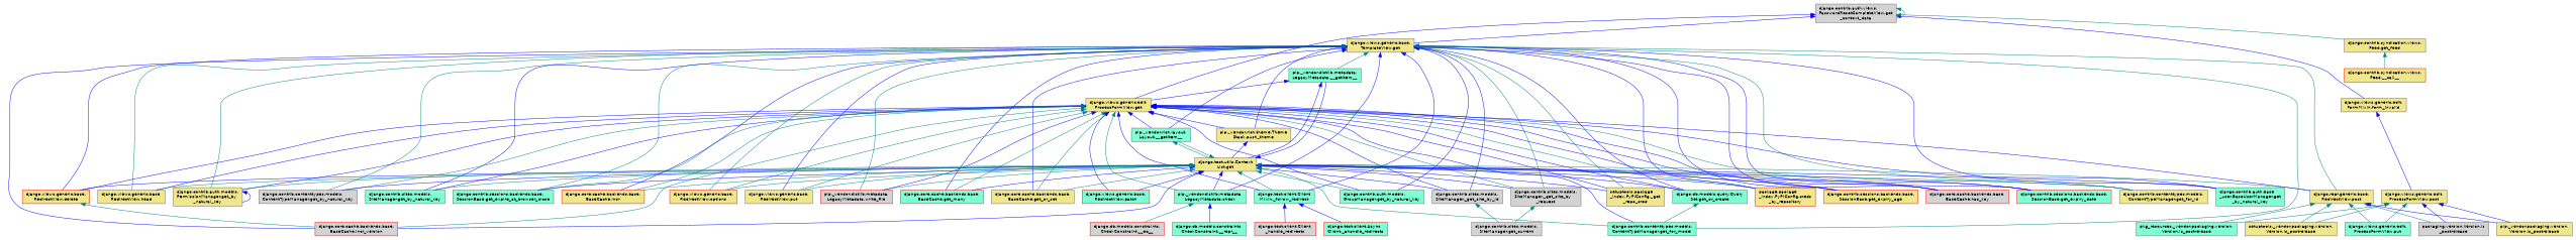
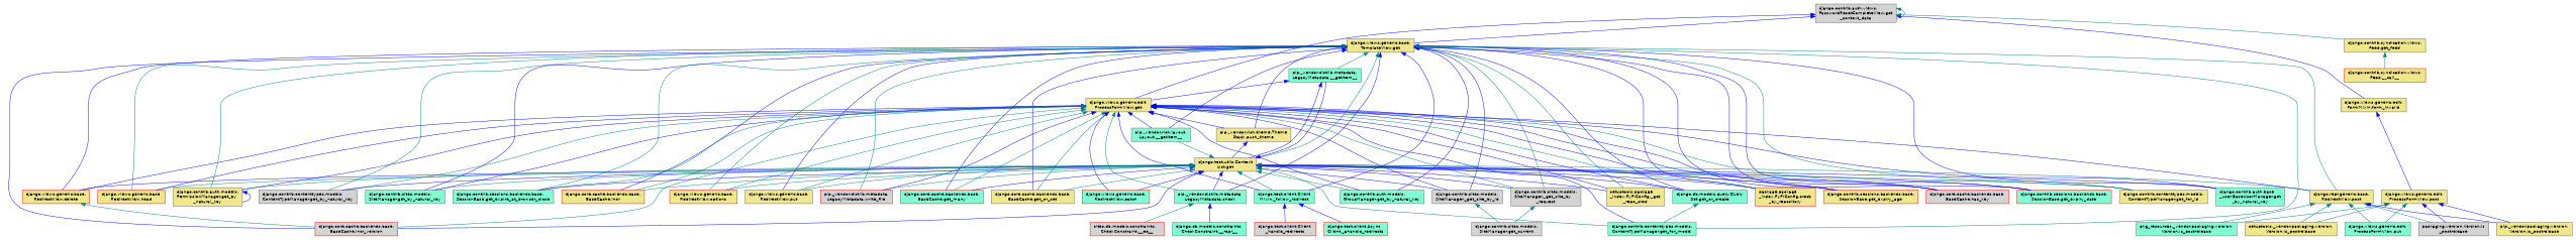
  digraph {
    rankdir=TB
    node [color=grey40 fillcolor=khaki fontname=Helvetica fontsize=10 shape=box style=filled]
    edge [color=blue dir=back fontname=Helvetica fontsize=10 labelfontname=Helvetica labelfontsize=10 style=solid]
    n1 [color=gray40 fillcolor=lightgrey fontcolor=black height=0.2 label="django.contrib.auth.views.\lPasswordResetCompleteView.get\l_context_data" width=0.4]
    n2 [height=0.2 label="django.views.generic.edit.\lFormMixin.form_invalid" width=0.4]
    n3 [height=0.2 label="django.views.generic.base.\lTemplateView.get" width=0.4]
    n4 [height=0.2 label="django.views.generic.edit.\lProcessFormView.get" width=0.4]
    n5 [height=0.2 label="django.contrib.syndication.views.\lFeed.get_feed" width=0.4]
    n6 [height=0.2 label="django.views.generic.edit.\lProcessFormView.post" width=0.4]
    n7 [fillcolor=aquamarine height=0.2 label="pip._vendor.distlib.metadata.\lLegacyMetadata.__getitem__" width=0.4]
    n8 [fillcolor=aquamarine height=0.2 label="pip._vendor.rich.layout.\lLayout.__getitem__" width=0.4]
    n9 [fillcolor=aquamarine height=0.2 label="django.test.client.Client\lMixin._follow_redirect" width=0.4]
    n10 [height=0.2 label="setuptools.package\l_index.PyPIConfig._get\l_repo_cred" width=0.4]
    n11 [fillcolor=lightgrey height=0.2 label="django.contrib.sites.models.\lSiteManager._get_site_by_id" width=0.4]
    n12 [fillcolor=lightgrey height=0.2 label="django.contrib.sites.models.\lSiteManager._get_site_by\l_request" width=0.4]
    n13 [fillcolor=aquamarine height=0.2 label="pip._vendor.distlib.metadata.\lLegacyMetadata.check" width=0.4]
    n14 [color=red height=0.2 label="package.package\l_index.PyPIConfig.creds\l_by_repository" width=0.4]
    n15 [color=red height=0.2 label="django.views.generic.base.\lRedirectView.delete" width=0.4]
    n16 [color=red fillcolor=lightgrey height=0.2 label="django.core.cache.backends.base.\lBaseCache.incr_version" width=0.4]
    n17 [fillcolor=aquamarine height=0.2 label="django.contrib.auth.base\l_user.BaseUserManager.get\l_by_natural_key" width=0.4]
    n18 [fillcolor=aquamarine height=0.2 label="django.contrib.auth.models.\lGroupManager.get_by_natural_key" width=0.4]
    n19 [height=0.2 label="django.contrib.auth.models.\lPermissionManager.get_by\l_natural_key" width=0.4]
    n20 [fillcolor=lightgrey height=0.2 label="django.contrib.contenttypes.models.\lContentTypeManager.get_by_natural_key" width=0.4]
    n21 [fillcolor=aquamarine height=0.2 label="django.contrib.sites.models.\lSiteManager.get_by_natural_key" width=0.4]
    n22 [fillcolor=aquamarine height=0.2 label="django.contrib.sessions.backends.base.\lSessionBase.get_expire_at_browser_close" width=0.4]
    n23 [color=red height=0.2 label="django.contrib.sessions.backends.base.\lSessionBase.get_expiry_age" width=0.4]
    n24 [color=red fillcolor=aquamarine height=0.2 label="django.contrib.sessions.backends.base.\lSessionBase.get_expiry_date" width=0.4]
    n25 [height=0.2 label="django.contrib.contenttypes.models.\lContentTypeManager.get_for_id" width=0.4]
    n26 [fillcolor=aquamarine height=0.2 label="django.contrib.contenttypes.models.\lContentTypeManager.get_for_model" width=0.4]
    n27 [color=red fillcolor=aquamarine height=0.2 label="django.core.cache.backends.base.\lBaseCache.get_many" width=0.4]
    n28 [fillcolor=aquamarine height=0.2 label="django.db.models.query.Query\lSet.get_or_create" width=0.4]
    n29 [height=0.2 label="django.core.cache.backends.base.\lBaseCache.get_or_set" width=0.4]
    n30 [color=red fillcolor=lightgrey height=0.2 label="django.core.cache.backends.base.\lBaseCache.has_key" width=0.4]
-   n31 [height=0.2 label="django.views.generic.base.\lRedirectView.head" width=0.4]
+   n31 [color=red height=0.2 label="django.views.generic.base.\lRedirectView.head" width=0.4]
    n32 [color=red height=0.2 label="django.core.cache.backends.base.\lBaseCache.incr" width=0.4]
    n33 [color=red height=0.2 label="django.views.generic.base.\lRedirectView.options" width=0.4]
    n34 [height=0.2 label="django.repr.generic.base.\lRedirectView.post" width=0.4]
    n35 [height=0.2 label="pip._vendor.rich.theme.Theme\lStack.push_theme" width=0.4]
    n36 [height=0.2 label="django.views.generic.base.\lRedirectView.put" width=0.4]
    n37 [color=red fillcolor=lightgrey height=0.2 label="pip._vendor.distlib.metadata.\lLegacyMetadata.write_file" width=0.4]
    n38 [color=red fillcolor=aquamarine height=0.2 label="django.views.generic.base.\lRedirectView.patch" width=0.4]
    n39 [color=red height=0.2 label="django.contrib.syndication.views.\lFeed.__call__" width=0.4]
    n40 [fillcolor=lightgrey height=0.2 label="packaging.version.Version.is\l_postrelease" width=0.4]
    n41 [height=0.2 label="pip._vendor.packaging.version.\lVersion.is_postrelease" width=0.4]
    n42 [fillcolor=aquamarine height=0.2 label="pkg_resources._vendor.packaging.version.\lVersion.is_postrelease" width=0.4]
    n43 [height=0.2 label="setuptools._vendor.packaging.version.\lVersion.is_postrelease" width=0.4]
    n44 [fillcolor=aquamarine height=0.2 label="django.views.generic.edit.\lProcessFormView.put" width=0.4]
    n45 [height=0.2 label="django.test.utils.Context\lList.get" width=0.4]
    n46 [color=red fillcolor=aquamarine height=0.2 label="django.test.client.Async\lClient._ahandle_redirects" width=0.4]
    n47 [color=red fillcolor=lightgrey height=0.2 label="django.test.client.Client.\l_handle_redirects" width=0.4]
    n48 [fillcolor=lightgrey height=0.2 label="django.contrib.sites.models.\lSiteManager.get_current" width=0.4]
-   n49 [color=red fillcolor=lightgrey height=0.2 label="django.db.models.constraints.\lCheckConstraint.__eq__" width=0.4]
+   n49 [color=red fillcolor=lightgrey height=0.2 label="sites.db.models.constraints.\lCheckConstraint.__eq__" width=0.4]
    n50 [fillcolor=aquamarine height=0.2 label="django.db.models.constraints.\lCheckConstraint.__repr__" width=0.4]
    n1 -> n1 [color=teal]
    n1 -> n2
    n1 -> n3
    n1 -> n4
    n1 -> n5 [color=teal]
    n2 -> n6
    n3 -> n7 [color=teal]
    n3 -> n8
    n3 -> n9
    n3 -> n10 [color=teal]
    n3 -> n11
    n3 -> n12 [color=teal]
    n3 -> n13
    n3 -> n14
    n3 -> n15
    n3 -> n16
    n3 -> n17
    n3 -> n18
    n3 -> n19 [color=teal]
    n3 -> n20 [color=teal]
    n3 -> n21
    n3 -> n22 [color=teal]
    n3 -> n23
    n3 -> n24
    n3 -> n25 [color=teal]
    n3 -> n26 [color=teal]
    n3 -> n27
    n3 -> n28
    n3 -> n29
    n3 -> n30
    n3 -> n31 [color=teal]
    n3 -> n32
    n3 -> n33 [color=teal]
    n3 -> n34 [color=teal]
    n3 -> n35
    n3 -> n36
    n3 -> n37 [color=teal]
    n4 -> n8
    n4 -> n9
    n4 -> n10
    n4 -> n11
    n4 -> n12 [color=teal]
    n4 -> n13 [color=teal]
    n4 -> n14 [color=teal]
    n4 -> n15
    n4 -> n16 [color=teal]
    n4 -> n17
    n4 -> n18
    n4 -> n19
    n4 -> n20 [color=teal]
    n4 -> n21
    n4 -> n22 [color=teal]
    n4 -> n23
    n4 -> n24
    n4 -> n25 [color=teal]
    n4 -> n26
    n4 -> n27 [color=teal]
    n4 -> n28
    n4 -> n29 [color=teal]
    n4 -> n30
    n4 -> n31
    n4 -> n32 [color=teal]
    n4 -> n33 [color=teal]
    n4 -> n34
    n4 -> n35
    n4 -> n36 [color=teal]
    n4 -> n37
    n4 -> n38
    n5 -> n39 [color=teal]
    n6 -> n40
    n6 -> n41
    n6 -> n42 [color=teal]
    n6 -> n43 [color=teal]
    n6 -> n44 [color=teal]
    n7 -> n4
    n7 -> n45
-   n8 -> n45 [color=teal]
+   n3 -> n45 [color=teal]
    n9 -> n46
    n9 -> n47
    n11 -> n48 [color=teal]
    n12 -> n48 [color=teal]
    n13 -> n49 [color=teal]
    n13 -> n50
    n15 -> n16 [color=teal]
    n19 -> n19
    n28 -> n26 [color=teal]
    n34 -> n40 [color=teal]
    n34 -> n41
    n34 -> n42 [color=teal]
    n34 -> n43 [color=teal]
    n34 -> n44 [color=teal]
    n35 -> n45
    n45 -> n7
    n45 -> n8 [color=teal]
    n45 -> n9 [color=teal]
    n45 -> n10
    n45 -> n11
    n45 -> n12
    n45 -> n13
    n45 -> n14
    n45 -> n15
    n45 -> n16
    n45 -> n17
    n45 -> n18 [color=teal]
    n45 -> n19 [color=teal]
    n45 -> n20
    n45 -> n21 [color=teal]
    n45 -> n22
    n45 -> n23
    n45 -> n24
    n45 -> n25 [color=teal]
    n45 -> n26 [color=teal]
    n45 -> n27
    n45 -> n28
    n45 -> n29 [color=teal]
    n45 -> n30
    n45 -> n31 [color=teal]
    n45 -> n32 [color=teal]
    n45 -> n33 [color=teal]
    n45 -> n34 [color=teal]
    n45 -> n36 [color=teal]
    n45 -> n37 [color=teal]
    n45 -> n38
  }
